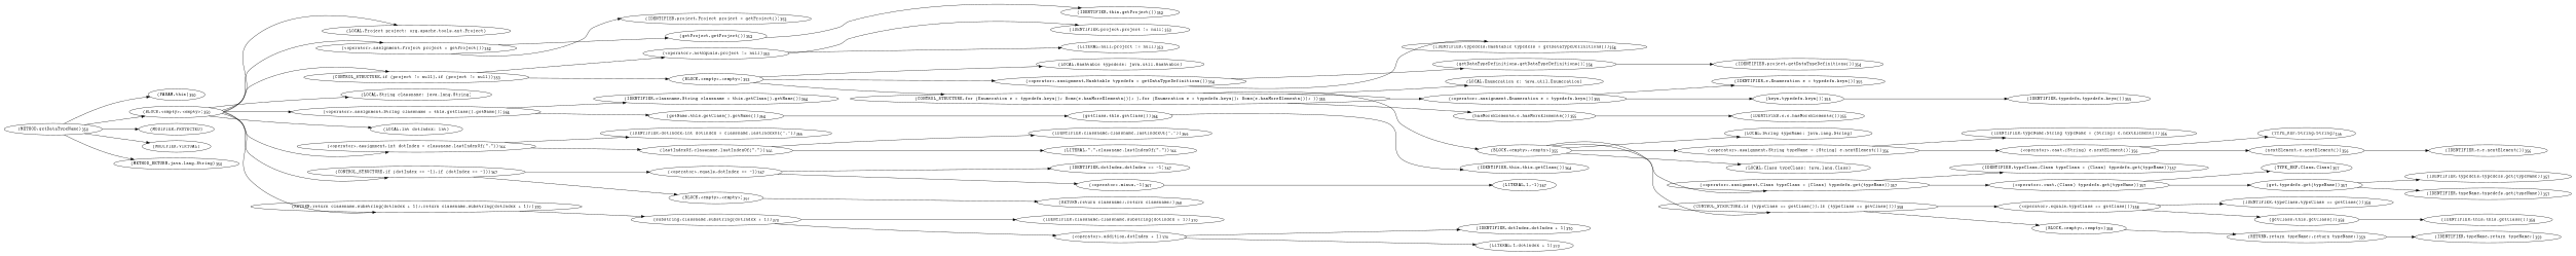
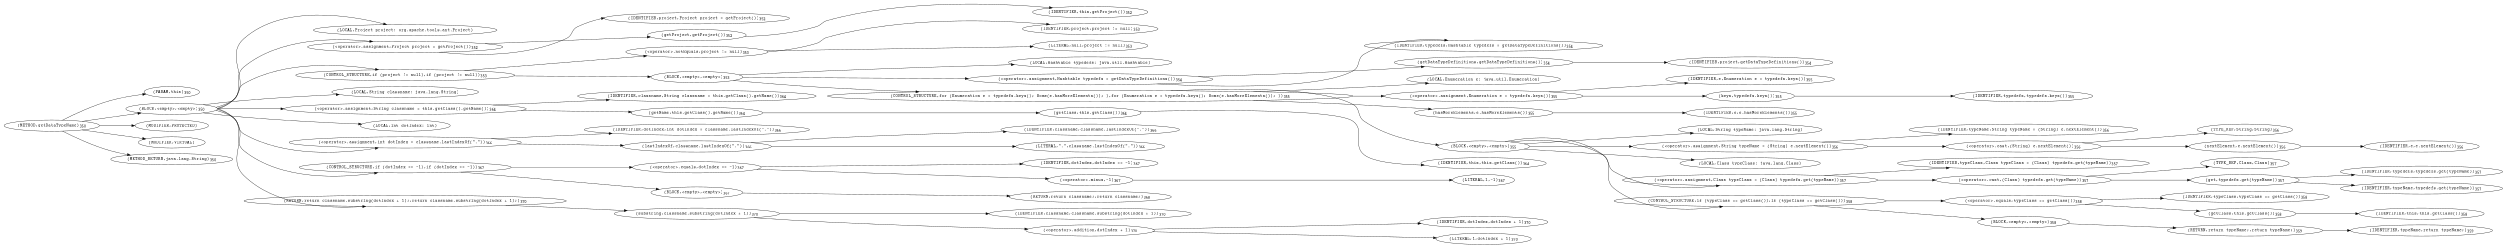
  digraph {
    fontname="Courier Prime"
    rankdir=LR
    node [fontname="Courier Prime"]
    edge [fontname="Courier Prime"]
    n1 [label=<(METHOD,getDataTypeName)<SUB>350</SUB>>]
    n2 [label=<(PARAM,this)<SUB>350</SUB>>]
    n3 [label=<(BLOCK,&lt;empty&gt;,&lt;empty&gt;)<SUB>350</SUB>>]
    n4 [label=<(MODIFIER,PROTECTED)>]
    n5 [label=<(MODIFIER,VIRTUAL)>]
    n6 [label=<(METHOD_RETURN,java.lang.String)<SUB>350</SUB>>]
    n7 [label=<(LOCAL,Project project: org.apache.tools.ant.Project)>]
    n8 [label=<(&lt;operator&gt;.assignment,Project project = getProject())<SUB>352</SUB>>]
    n9 [label=<(CONTROL_STRUCTURE,if (project != null),if (project != null))<SUB>353</SUB>>]
    n10 [label=<(LOCAL,String classname: java.lang.String)>]
    n11 [label=<(&lt;operator&gt;.assignment,String classname = this.getClass().getName())<SUB>364</SUB>>]
    n12 [label=<(LOCAL,int dotIndex: int)>]
    n13 [label=<(&lt;operator&gt;.assignment,int dotIndex = classname.lastIndexOf(&quot;.&quot;))<SUB>366</SUB>>]
    n14 [label=<(CONTROL_STRUCTURE,if (dotIndex == -1),if (dotIndex == -1))<SUB>367</SUB>>]
    n15 [label=<(RETURN,return classname.substring(dotIndex + 1);,return classname.substring(dotIndex + 1);)<SUB>370</SUB>>]
    n16 [label=<(IDENTIFIER,project,Project project = getProject())<SUB>352</SUB>>]
    n17 [label=<(getProject,getProject())<SUB>352</SUB>>]
    n18 [label=<(&lt;operator&gt;.notEquals,project != null)<SUB>353</SUB>>]
    n19 [label=<(BLOCK,&lt;empty&gt;,&lt;empty&gt;)<SUB>353</SUB>>]
    n20 [label=<(IDENTIFIER,classname,String classname = this.getClass().getName())<SUB>364</SUB>>]
    n21 [label=<(getName,this.getClass().getName())<SUB>364</SUB>>]
    n22 [label=<(IDENTIFIER,dotIndex,int dotIndex = classname.lastIndexOf(&quot;.&quot;))<SUB>366</SUB>>]
    n23 [label=<(lastIndexOf,classname.lastIndexOf(&quot;.&quot;))<SUB>366</SUB>>]
    n24 [label=<(&lt;operator&gt;.equals,dotIndex == -1)<SUB>367</SUB>>]
    n25 [label=<(BLOCK,&lt;empty&gt;,&lt;empty&gt;)<SUB>367</SUB>>]
    n26 [label=<(substring,classname.substring(dotIndex + 1))<SUB>370</SUB>>]
    n27 [label=<(IDENTIFIER,this,getProject())<SUB>352</SUB>>]
    n28 [label=<(IDENTIFIER,project,project != null)<SUB>353</SUB>>]
    n29 [label=<(LITERAL,null,project != null)<SUB>353</SUB>>]
    n30 [label=<(LOCAL,Hashtable typedefs: java.util.Hashtable)>]
    n31 [label=<(&lt;operator&gt;.assignment,Hashtable typedefs = getDataTypeDefinitions())<SUB>354</SUB>>]
    n32 [label=<(CONTROL_STRUCTURE,for (Enumeration e = typedefs.keys(); Some(e.hasMoreElements()); ),for (Enumeration e = typedefs.keys(); Some(e.hasMoreElements()); ))<SUB>355</SUB>>]
    n33 [label=<(IDENTIFIER,typedefs,Hashtable typedefs = getDataTypeDefinitions())<SUB>354</SUB>>]
    n34 [label=<(getDataTypeDefinitions,getDataTypeDefinitions())<SUB>354</SUB>>]
    n35 [label=<(LOCAL,Enumeration e: java.util.Enumeration)>]
    n36 [label=<(&lt;operator&gt;.assignment,Enumeration e = typedefs.keys())<SUB>355</SUB>>]
    n37 [label=<(hasMoreElements,e.hasMoreElements())<SUB>355</SUB>>]
    n38 [label=<(BLOCK,&lt;empty&gt;,&lt;empty&gt;)<SUB>355</SUB>>]
    n39 [label=<(IDENTIFIER,project,getDataTypeDefinitions())<SUB>354</SUB>>]
    n40 [label=<(IDENTIFIER,e,Enumeration e = typedefs.keys())<SUB>355</SUB>>]
    n41 [label=<(keys,typedefs.keys())<SUB>355</SUB>>]
    n42 [label=<(IDENTIFIER,e,e.hasMoreElements())<SUB>355</SUB>>]
    n43 [label=<(LOCAL,String typeName: java.lang.String)>]
    n44 [label=<(&lt;operator&gt;.assignment,String typeName = (String) e.nextElement())<SUB>356</SUB>>]
    n45 [label=<(LOCAL,Class typeClass: java.lang.Class)>]
    n46 [label=<(&lt;operator&gt;.assignment,Class typeClass = (Class) typedefs.get(typeName))<SUB>357</SUB>>]
    n47 [label=<(CONTROL_STRUCTURE,if (typeClass == getClass()),if (typeClass == getClass()))<SUB>358</SUB>>]
    n48 [label=<(IDENTIFIER,typedefs,typedefs.keys())<SUB>355</SUB>>]
    n49 [label=<(IDENTIFIER,typeName,String typeName = (String) e.nextElement())<SUB>356</SUB>>]
    n50 [label=<(&lt;operator&gt;.cast,(String) e.nextElement())<SUB>356</SUB>>]
    n51 [label=<(IDENTIFIER,typeClass,Class typeClass = (Class) typedefs.get(typeName))<SUB>357</SUB>>]
    n52 [label=<(&lt;operator&gt;.cast,(Class) typedefs.get(typeName))<SUB>357</SUB>>]
    n53 [label=<(&lt;operator&gt;.equals,typeClass == getClass())<SUB>358</SUB>>]
    n54 [label=<(BLOCK,&lt;empty&gt;,&lt;empty&gt;)<SUB>358</SUB>>]
-   n55 [label=<(TYPE_REF,String,String)<SUB>156</SUB>>]
+   n55 [label=<(TYPE_REF,String,String)<SUB>356</SUB>>]
    n56 [label=<(nextElement,e.nextElement())<SUB>356</SUB>>]
    n57 [label=<(IDENTIFIER,e,e.nextElement())<SUB>356</SUB>>]
    n58 [label=<(TYPE_REF,Class,Class)<SUB>357</SUB>>]
    n59 [label=<(get,typedefs.get(typeName))<SUB>357</SUB>>]
    n60 [label=<(IDENTIFIER,typedefs,typedefs.get(typeName))<SUB>357</SUB>>]
    n61 [label=<(IDENTIFIER,typeName,typedefs.get(typeName))<SUB>357</SUB>>]
    n62 [label=<(IDENTIFIER,typeClass,typeClass == getClass())<SUB>358</SUB>>]
    n63 [label=<(getClass,this.getClass())<SUB>358</SUB>>]
    n64 [label=<(RETURN,return typeName;,return typeName;)<SUB>359</SUB>>]
    n65 [label=<(IDENTIFIER,this,this.getClass())<SUB>358</SUB>>]
    n66 [label=<(IDENTIFIER,typeName,return typeName;)<SUB>359</SUB>>]
    n67 [label=<(getClass,this.getClass())<SUB>364</SUB>>]
    n68 [label=<(IDENTIFIER,this,this.getClass())<SUB>364</SUB>>]
    n69 [label=<(IDENTIFIER,classname,classname.lastIndexOf(&quot;.&quot;))<SUB>366</SUB>>]
    n70 [label=<(LITERAL,&quot;.&quot;,classname.lastIndexOf(&quot;.&quot;))<SUB>366</SUB>>]
    n71 [label=<(IDENTIFIER,dotIndex,dotIndex == -1)<SUB>367</SUB>>]
    n72 [label=<(&lt;operator&gt;.minus,-1)<SUB>367</SUB>>]
    n73 [label=<(RETURN,return classname;,return classname;)<SUB>368</SUB>>]
    n74 [label=<(LITERAL,1,-1)<SUB>367</SUB>>]
    n75 [label=<(IDENTIFIER,classname,classname.substring(dotIndex + 1))<SUB>370</SUB>>]
    n76 [label=<(&lt;operator&gt;.addition,dotIndex + 1)<SUB>370</SUB>>]
    n77 [label=<(IDENTIFIER,dotIndex,dotIndex + 1)<SUB>370</SUB>>]
    n78 [label=<(LITERAL,1,dotIndex + 1)<SUB>370</SUB>>]
    n1 -> n2
    n1 -> n3
    n1 -> n4
    n1 -> n5
    n1 -> n6
    n3 -> n7
    n3 -> n8
    n3 -> n9
    n3 -> n10
    n3 -> n11
    n3 -> n12
    n3 -> n13
    n3 -> n14
    n3 -> n15
    n8 -> n16
    n8 -> n17
    n9 -> n18
    n9 -> n19
    n11 -> n20
    n11 -> n21
    n13 -> n22
    n13 -> n23
    n14 -> n24
    n14 -> n25
    n15 -> n26
    n17 -> n27
    n18 -> n28
    n18 -> n29
    n19 -> n30
    n19 -> n31
    n19 -> n32
    n21 -> n67
    n23 -> n69
    n23 -> n70
    n24 -> n71
    n24 -> n72
    n25 -> n73
    n26 -> n75
    n26 -> n76
    n31 -> n33
    n31 -> n34
    n32 -> n35
    n32 -> n36
    n32 -> n37
    n32 -> n38
    n34 -> n39
    n36 -> n40
    n36 -> n41
    n37 -> n42
    n38 -> n43
    n38 -> n44
    n38 -> n45
    n38 -> n46
    n38 -> n47
    n41 -> n48
    n44 -> n49
    n44 -> n50
    n46 -> n51
    n46 -> n52
    n47 -> n53
    n47 -> n54
    n50 -> n55
    n50 -> n56
    n52 -> n58
    n52 -> n59
    n53 -> n62
    n53 -> n63
    n54 -> n64
    n56 -> n57
    n59 -> n60
    n59 -> n61
    n63 -> n65
    n64 -> n66
    n67 -> n68
    n72 -> n74
    n76 -> n77
    n76 -> n78
  }
